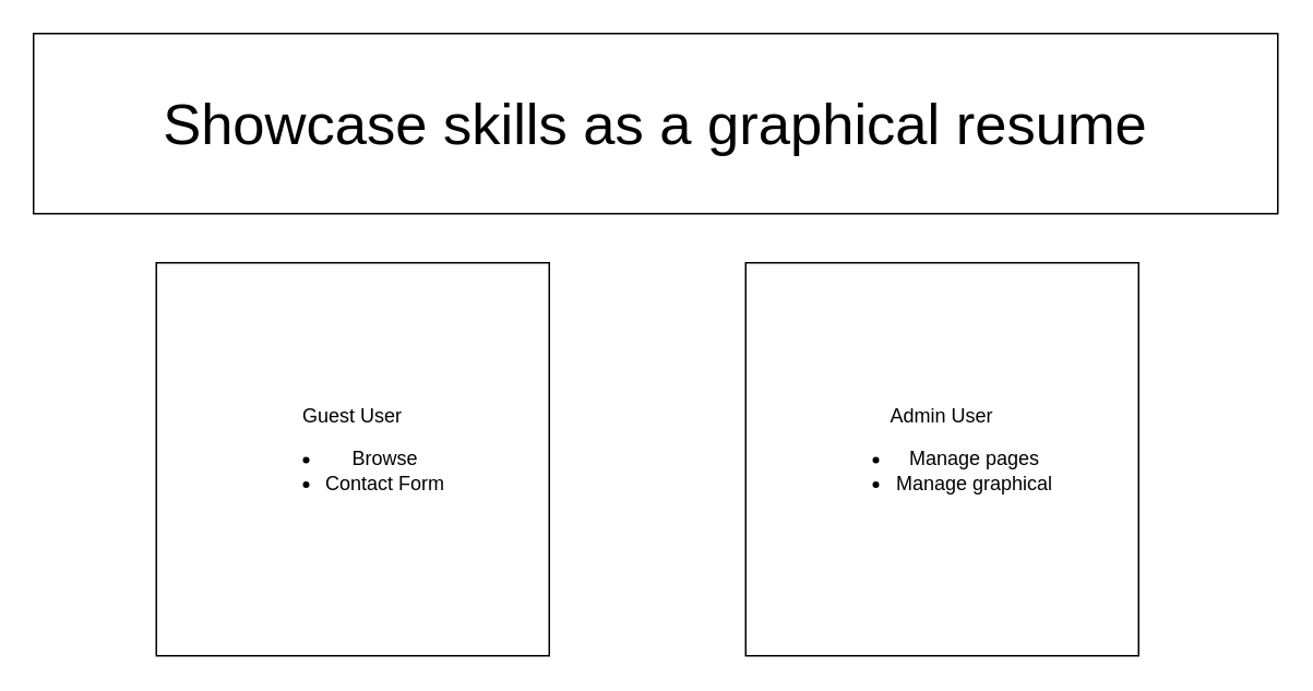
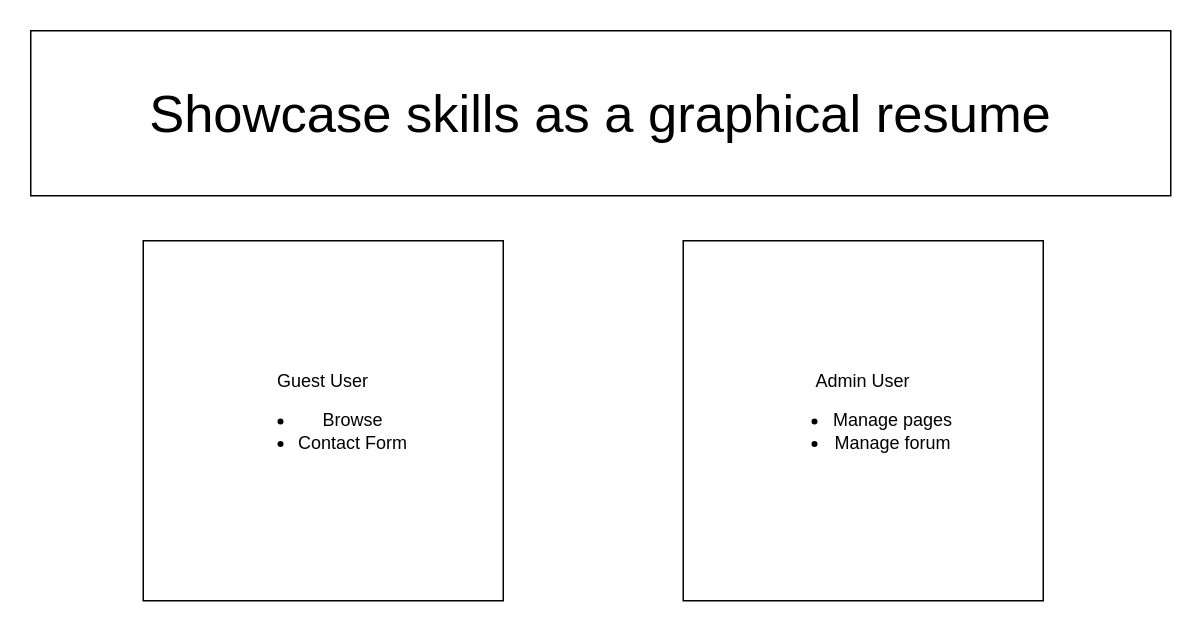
  <mxCell id="0" />
  <mxCell id="1" parent="0" />
  <mxCell id="2" value="&lt;font style=&quot;font-size: 35px&quot;&gt;Showcase skills as a graphical resume&lt;/font&gt;" style="rounded=0;whiteSpace=wrap;html=1;" parent="1" vertex="1"><mxGeometry x="20" y="20" width="760" height="110" as="geometry" /></mxCell>
  <mxCell id="3" value="Guest User&lt;br&gt;&lt;ul&gt;&lt;li&gt;Browse&lt;/li&gt;&lt;li&gt;Contact Form&lt;/li&gt;&lt;/ul&gt;" style="whiteSpace=wrap;html=1;aspect=fixed;" parent="1" vertex="1"><mxGeometry x="95" y="160" width="240" height="240" as="geometry" /></mxCell>
- <mxCell id="4" value="Admin User&lt;br&gt;&lt;ul&gt;&lt;li&gt;Manage pages&lt;/li&gt;&lt;li&gt;Manage graphical&lt;/li&gt;&lt;/ul&gt;" style="whiteSpace=wrap;html=1;aspect=fixed;" parent="1" vertex="1"><mxGeometry x="455" y="160" width="240" height="240" as="geometry" /></mxCell>
+ <mxCell id="4" value="Admin User&lt;br&gt;&lt;ul&gt;&lt;li&gt;Manage pages&lt;/li&gt;&lt;li&gt;Manage forum&lt;/li&gt;&lt;/ul&gt;" style="whiteSpace=wrap;html=1;aspect=fixed;" parent="1" vertex="1"><mxGeometry x="455" y="160" width="240" height="240" as="geometry" /></mxCell>
